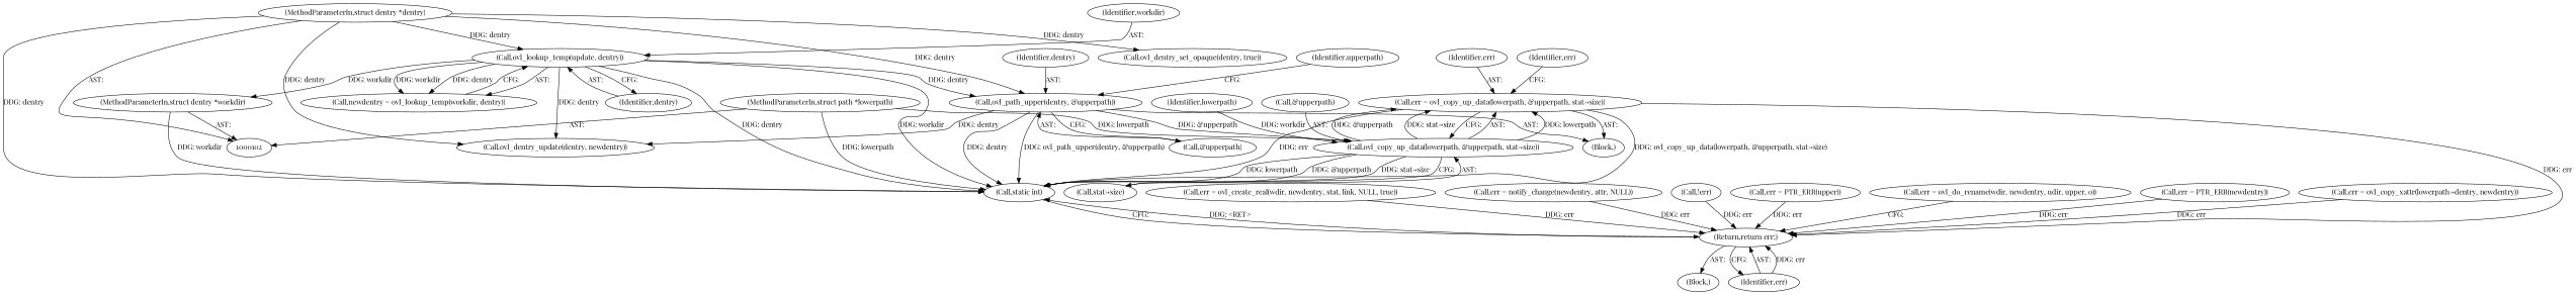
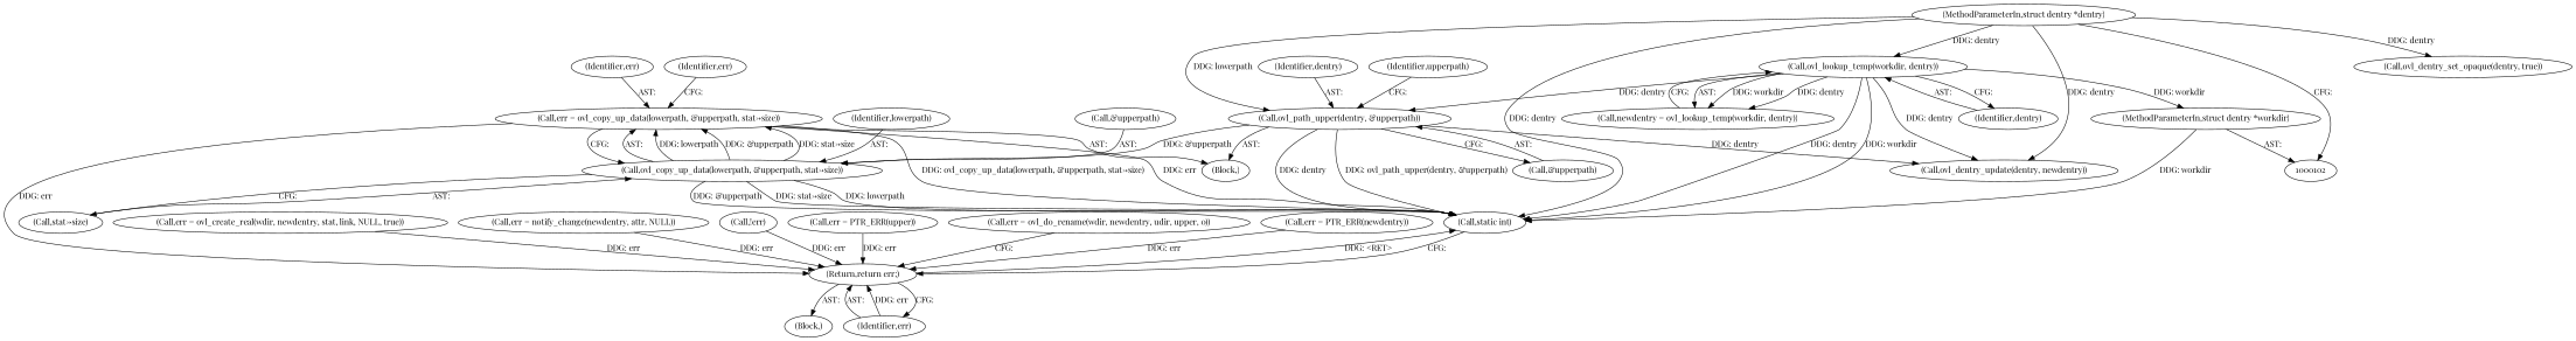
  digraph {
    fontname="Playfair Display"
    node [fontname="Playfair Display"]
    edge [fontname="Playfair Display"]
    n1 [label="(Call,err = ovl_copy_up_data(lowerpath, &upperpath, stat->size))"]
    n2 [label="(Call,ovl_copy_up_data(lowerpath, &upperpath, stat->size))"]
    n3 [label="(Return,return err;)"]
    n4 [label="(Block,)"]
    n5 [label="(Call,static int)"]
    n6 [label="(Call,stat->size)"]
    n7 [label="(Block,)"]
    n8 [label="(Identifier,err)"]
-   n9 [label="(MethodParameterIn,struct path *lowerpath)"]
    1000102
    n11 [label="(Call,ovl_path_upper(dentry, &upperpath))"]
    n12 [label="(Call,ovl_dentry_update(dentry, newdentry))"]
    n13 [label="(Call,&upperpath)"]
-   n14 [label="(Call,ovl_lookup_temp(update, dentry))"]
+   n14 [label="(Call,ovl_lookup_temp(workdir, dentry))"]
    n15 [label="(Identifier,dentry)"]
    n16 [label="(Call,newdentry = ovl_lookup_temp(workdir, dentry))"]
    n17 [label="(MethodParameterIn,struct dentry *workdir)"]
    n18 [label="(MethodParameterIn,struct dentry *dentry)"]
    n19 [label="(Call,ovl_dentry_set_opaque(dentry, true))"]
    n20 [label="(Identifier,err)"]
    n21 [label="(Identifier,lowerpath)"]
    n22 [label="(Call,err = ovl_create_real(wdir, newdentry, stat, link, NULL, true))"]
    n23 [label="(Identifier,err)"]
    n24 [label="(Call,err = notify_change(newdentry, attr, NULL))"]
-   n25 [label="(Identifier,workdir)"]
    n26 [label="(Identifier,dentry)"]
    n27 [label="(Call,!err)"]
    n28 [label="(Call,err = PTR_ERR(upper))"]
    n29 [label="(Call,err = ovl_do_rename(wdir, newdentry, udir, upper, 0))"]
    n30 [label="(Call,&upperpath)"]
    n31 [label="(Call,err = PTR_ERR(newdentry))"]
-   n32 [label="(Call,err = ovl_copy_xattr(lowerpath->dentry, newdentry))"]
    n33 [label="(Identifier,upperpath)"]
    n1 -> n2 [label="CFG: "]
    n1 -> n3 [label="DDG: err"]
    n1 -> n4 [label="AST: "]
    n1 -> n5 [label="DDG: ovl_copy_up_data(lowerpath, &upperpath, stat->size)"]
    n1 -> n5 [label="DDG: err"]
    n2 -> n1 [label="AST: "]
    n2 -> n1 [label="DDG: lowerpath"]
    n2 -> n1 [label="DDG: &upperpath"]
    n2 -> n1 [label="DDG: stat->size"]
    n2 -> n5 [label="DDG: &upperpath"]
    n2 -> n5 [label="DDG: stat->size"]
    n2 -> n5 [label="DDG: lowerpath"]
    n2 -> n6 [label="CFG: "]
    n3 -> n5 [label="DDG: <RET>"]
    n3 -> n7 [label="AST: "]
    n3 -> n8 [label="CFG: "]
    n5 -> n3 [label="CFG: "]
    n6 -> n2 [label="AST: "]
    n8 -> n3 [label="AST: "]
    n8 -> n3 [label="DDG: err"]
-   n9 -> n2 [label="DDG: lowerpath"]
-   n9 -> n5 [label="DDG: lowerpath"]
-   n9 -> 1000102 [label="AST: "]
    n11 -> n2 [label="DDG: &upperpath"]
    n11 -> n4 [label="AST: "]
    n11 -> n5 [label="DDG: dentry"]
    n11 -> n5 [label="DDG: ovl_path_upper(dentry, &upperpath)"]
    n11 -> n12 [label="DDG: dentry"]
    n11 -> n13 [label="CFG: "]
    n13 -> n11 [label="AST: "]
    n14 -> n5 [label="DDG: dentry"]
    n14 -> n5 [label="DDG: workdir"]
    n14 -> n11 [label="DDG: dentry"]
    n14 -> n12 [label="DDG: dentry"]
    n14 -> n15 [label="CFG: "]
    n14 -> n16 [label="AST: "]
    n14 -> n16 [label="DDG: workdir"]
    n14 -> n16 [label="DDG: dentry"]
    n14 -> n17 [label="DDG: workdir"]
    n15 -> n14 [label="AST: "]
    n16 -> n14 [label="CFG: "]
    n17 -> n5 [label="DDG: workdir"]
    n17 -> 1000102 [label="AST: "]
    n18 -> n5 [label="DDG: dentry"]
-   n18 -> 1000102 [label="AST: "]
-   n18 -> n11 [label="DDG: dentry"]
+   n18 -> 1000102 [label="CFG: "]
+   n18 -> n11 [label="DDG: lowerpath"]
    n18 -> n12 [label="DDG: dentry"]
    n18 -> n14 [label="DDG: dentry"]
    n18 -> n19 [label="DDG: dentry"]
    n20 -> n1 [label="CFG: "]
-   n21 -> n2 [label="DDG: workdir"]
+   n21 -> n2 [label="AST: "]
    n22 -> n3 [label="DDG: err"]
    n23 -> n1 [label="AST: "]
    n24 -> n3 [label="DDG: err"]
-   n25 -> n14 [label="AST: "]
    n26 -> n11 [label="AST: "]
    n27 -> n3 [label="DDG: err"]
    n28 -> n3 [label="DDG: err"]
    n29 -> n3 [label="CFG: "]
    n30 -> n2 [label="AST: "]
    n31 -> n3 [label="DDG: err"]
-   n32 -> n3 [label="DDG: err"]
    n33 -> n11 [label="CFG: "]
  }
